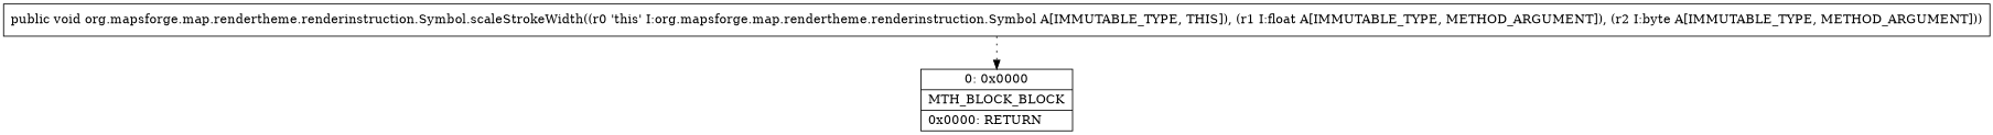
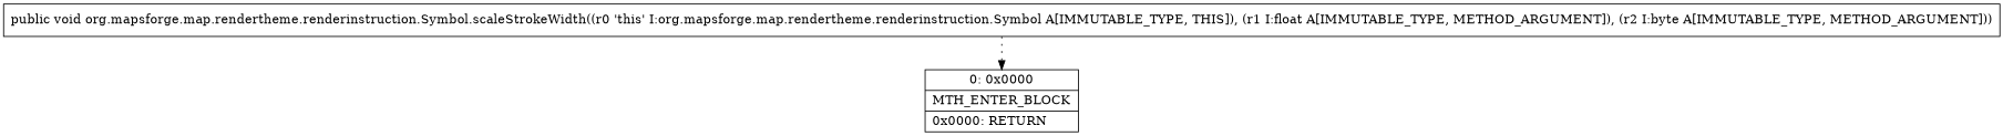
  digraph {
    node [shape=record]
-   n1 [label="{0\:\ 0x0000|MTH_BLOCK_BLOCK\l|0x0000: RETURN   \l}"]
+   n1 [label="{0\:\ 0x0000|MTH_ENTER_BLOCK\l|0x0000: RETURN   \l}"]
    n2 [label="{public void org.mapsforge.map.rendertheme.renderinstruction.Symbol.scaleStrokeWidth((r0 'this' I:org.mapsforge.map.rendertheme.renderinstruction.Symbol A[IMMUTABLE_TYPE, THIS]), (r1 I:float A[IMMUTABLE_TYPE, METHOD_ARGUMENT]), (r2 I:byte A[IMMUTABLE_TYPE, METHOD_ARGUMENT])) }"]
    n2 -> n1 [style=dotted]
  }
